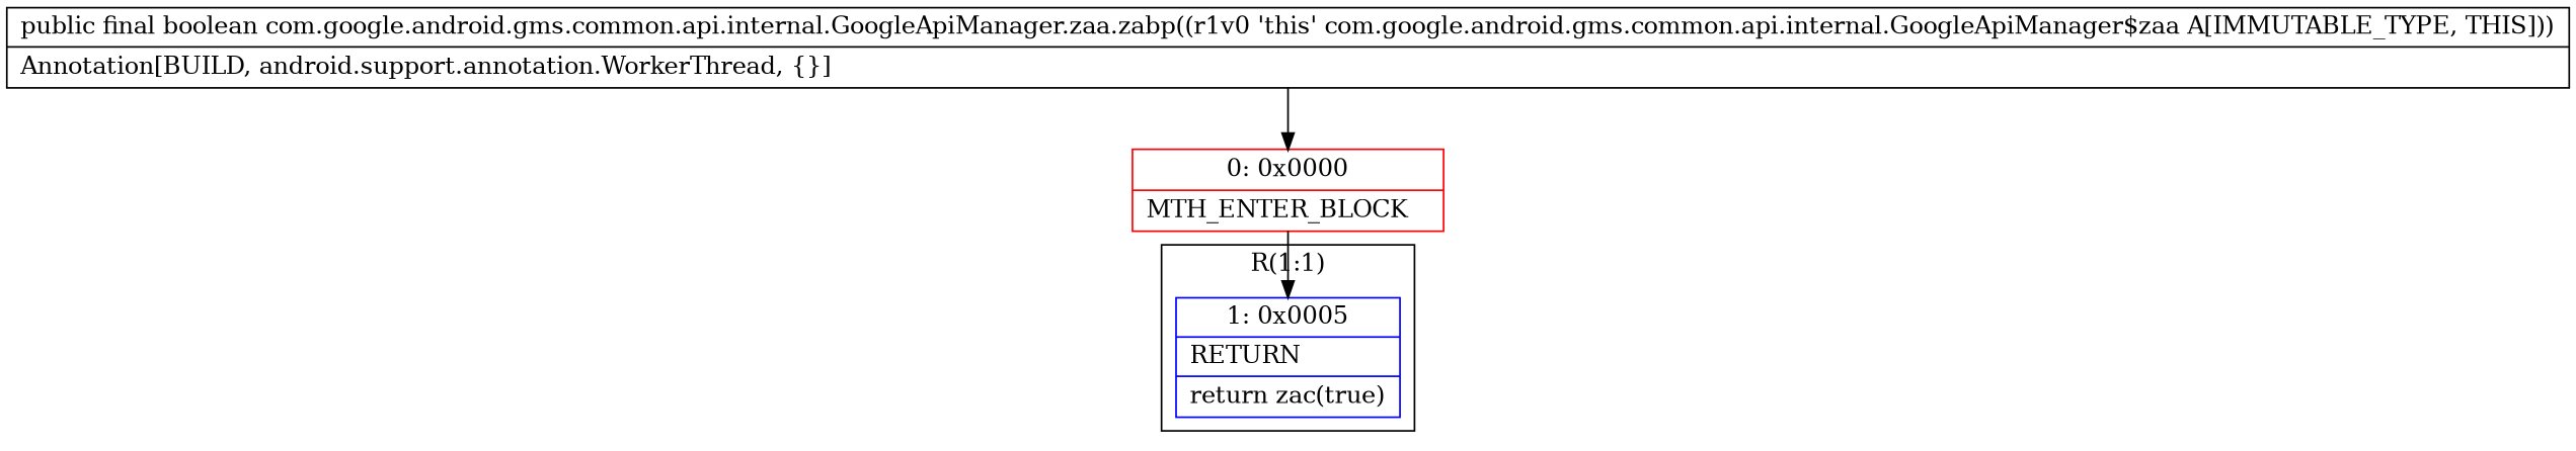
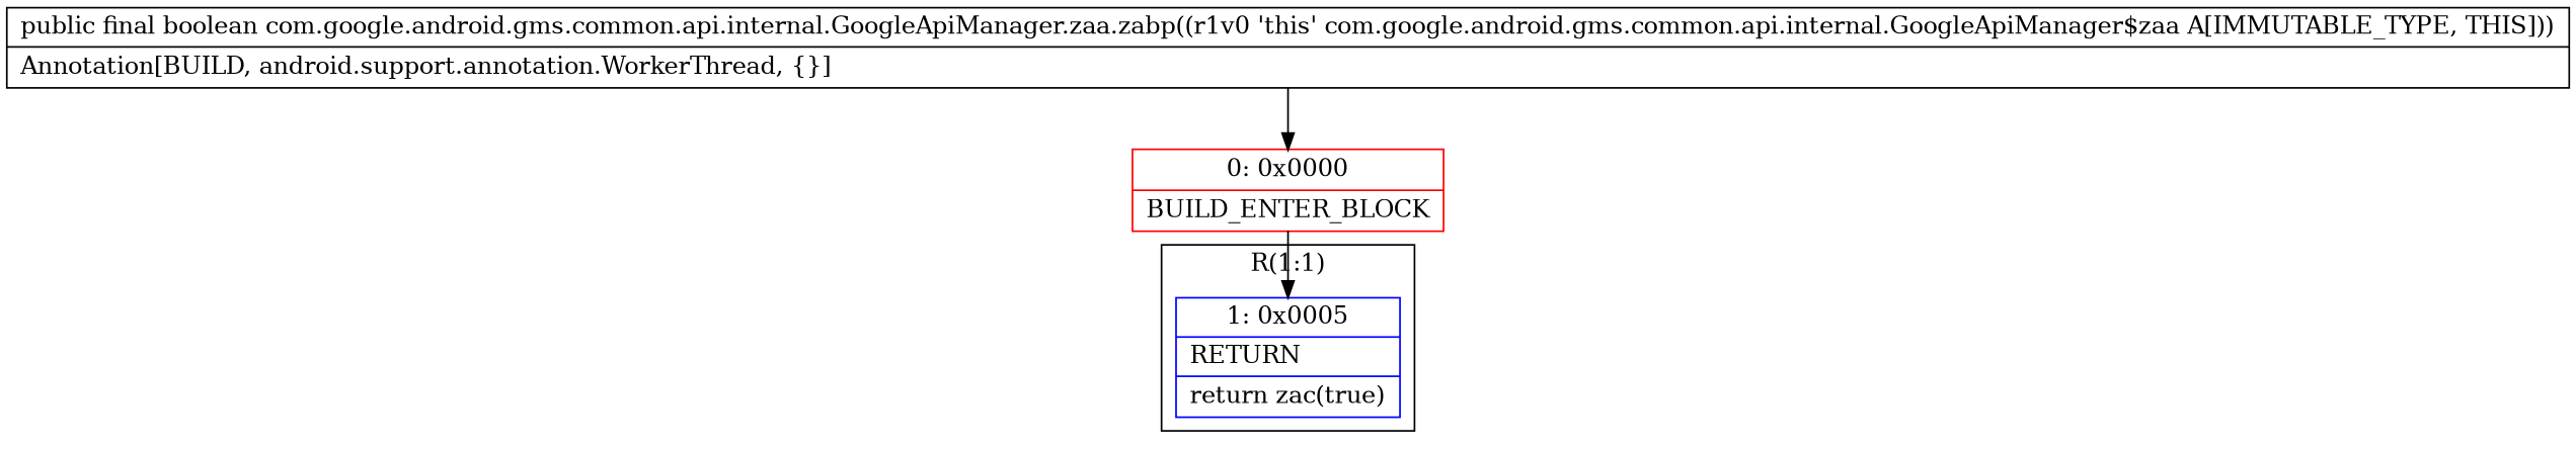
  digraph {
    node [shape=record]
    n1 [color=blue label="{1\:\ 0x0005|RETURN\l|return zac(true)\l}"]
-   n2 [color=red label="{0\:\ 0x0000|MTH_ENTER_BLOCK\l}"]
+   n2 [color=red label="{0\:\ 0x0000|BUILD_ENTER_BLOCK\l}"]
    n3 [label="{public final boolean com.google.android.gms.common.api.internal.GoogleApiManager.zaa.zabp((r1v0 'this' com.google.android.gms.common.api.internal.GoogleApiManager$zaa A[IMMUTABLE_TYPE, THIS]))  | Annotation[BUILD, android.support.annotation.WorkerThread, \{\}]\l}"]
    subgraph cluster_1 {
      label="R(1:1)"
      n1
    }
    n2 -> n1
    n3 -> n2
  }
